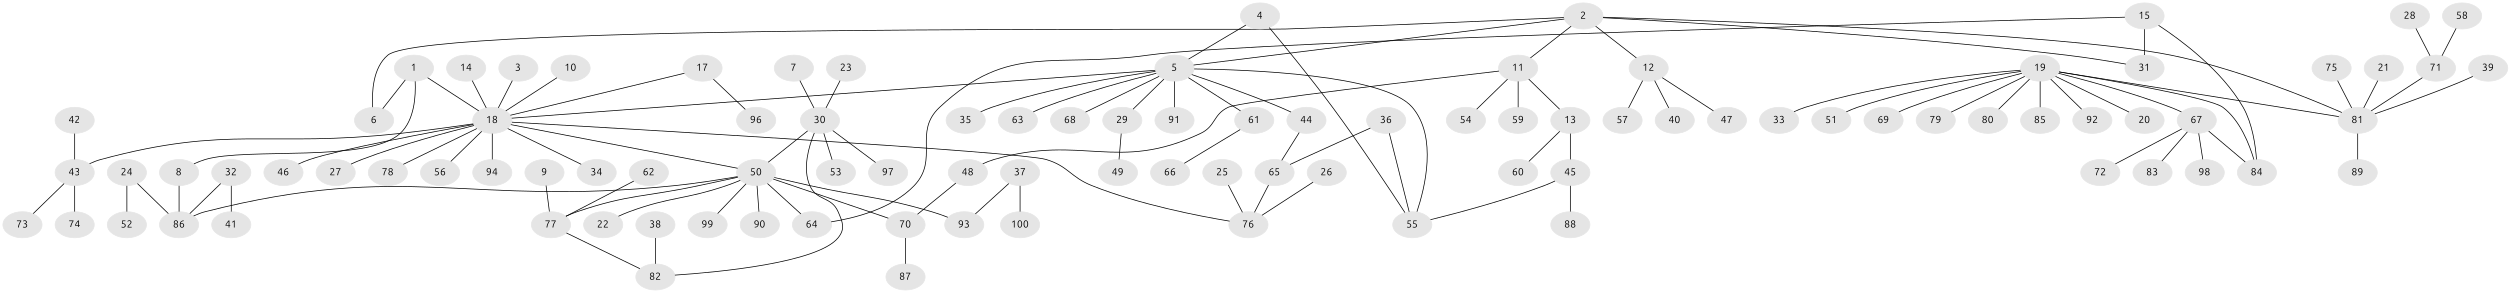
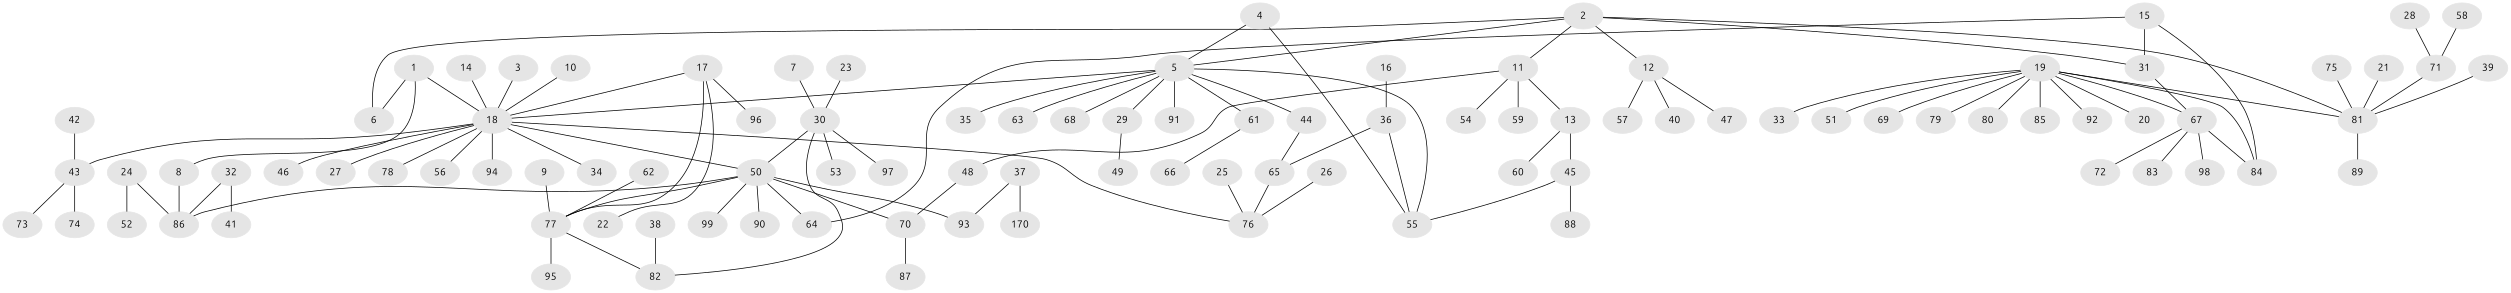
  graph {
    fontname=Ubuntu
    node [color=gray90 fontname=Ubuntu style=filled]
    edge [fontname=Ubuntu weight=1.0]
    1
    6
    8
    18
    86
    27
    34
    43
    46
    50
    56
    76
    78
    94
    2
    5
    11
    12
    31
    81
    55
    29
    35
    44
    61
    63
    68
    91
    13
    48
    54
    59
    40
    47
    57
    67
    89
    3
    4
    17
    77
    22
    96
    49
    65
    66
    7
    30
    53
    82
    97
    9
+   95
    10
    45
    60
    70
    88
    14
    15
    64
    84
    72
    83
    98
+   16
    36
    73
    74
    93
    90
    99
    19
    20
    33
    51
    69
    79
    80
    85
    92
    21
    23
    24
    52
    25
    26
    28
    71
    32
    41
    37
-   100
+   100 [label=170]
    38
    39
    42
    87
    58
    62
    75
    1 -- 6
    1 -- 8
    1 -- 18
    8 -- 86
    18 -- 27
    18 -- 34
    18 -- 43
    18 -- 46
    18 -- 50
    18 -- 56
    18 -- 76
    18 -- 78
    18 -- 94
    43 -- 73
    43 -- 74
    50 -- 86
    50 -- 77
    50 -- 70
    50 -- 64
    50 -- 93
    50 -- 90
    50 -- 99
    2 -- 6
    2 -- 5
    2 -- 11
    2 -- 12
    2 -- 31
    2 -- 81
    5 -- 18
    5 -- 55
    5 -- 29
    5 -- 35
    5 -- 44
    5 -- 61
    5 -- 63
    5 -- 68
    5 -- 91
    11 -- 13
    11 -- 48
    11 -- 54
    11 -- 59
    12 -- 40
    12 -- 47
    12 -- 57
+   31 -- 67
    81 -- 89
    29 -- 49
    44 -- 65
    61 -- 66
    13 -- 45
    13 -- 60
    48 -- 70
    67 -- 84
    67 -- 72
    67 -- 83
    67 -- 98
    3 -- 18
    4 -- 5
    4 -- 55
    17 -- 18
-   50 -- 22
+   17 -- 77
+   17 -- 22
    17 -- 96
    77 -- 82
+   77 -- 95
    65 -- 76
    7 -- 30
    30 -- 50
    30 -- 53
    30 -- 82
    30 -- 97
    9 -- 77
    10 -- 18
    45 -- 55
    45 -- 88
    70 -- 87
    14 -- 18
    15 -- 31
    15 -- 64
    15 -- 84
+   16 -- 36
    36 -- 55
    36 -- 65
    19 -- 81
    19 -- 67
    19 -- 84
    19 -- 20
    19 -- 33
    19 -- 51
    19 -- 69
    19 -- 79
    19 -- 80
    19 -- 85
    19 -- 92
    21 -- 81
    23 -- 30
    24 -- 86
    24 -- 52
    25 -- 76
    26 -- 76
    28 -- 71
    71 -- 81
    32 -- 86
    32 -- 41
    37 -- 93
    37 -- 100
    38 -- 82
    39 -- 81
    42 -- 43
    58 -- 71
    62 -- 77
    75 -- 81
  }
